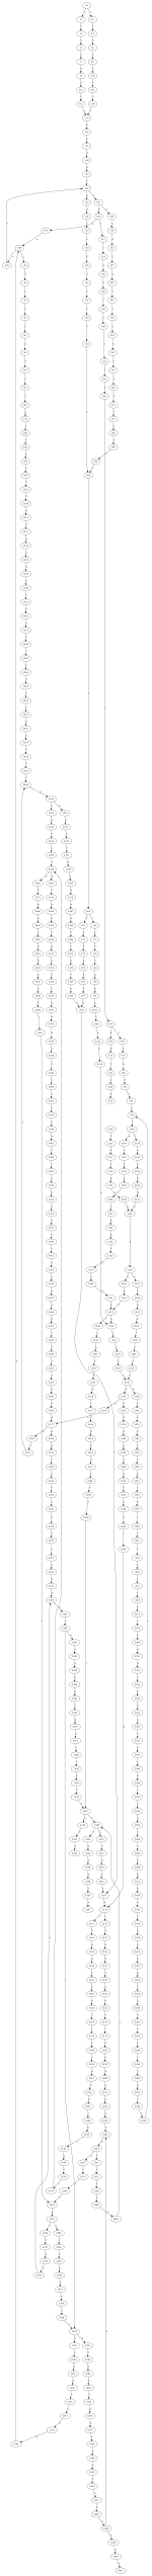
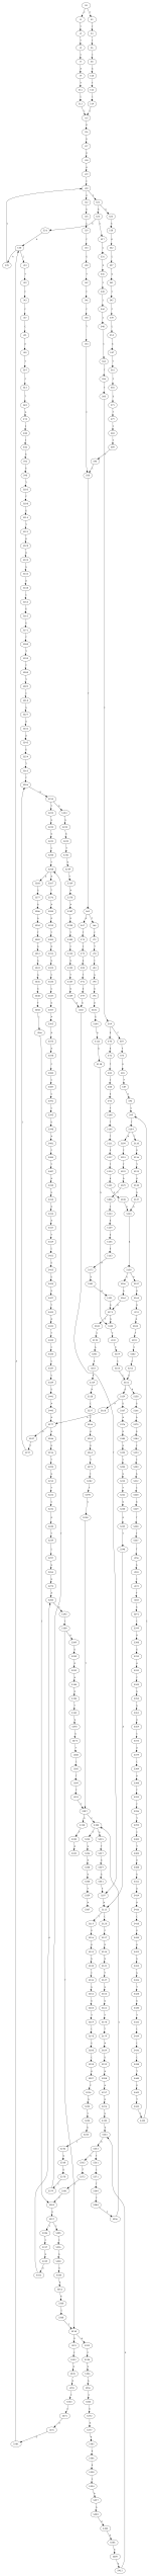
  strict digraph {
    fontname="IBM Plex Mono"
    node [fontname="IBM Plex Mono"]
    edge [fontname="IBM Plex Mono"]
    S0
    S1
    S2
    S3
    S4
    S5
    S6
    S7
    S8
    S9
    S10
    S11
    S12
    S13
    S14
    S15
    S16
    S17
    S18
    S19
    S20
    S21
    S22
    S23
    S24
    S25
    S26
    S27
    S28
    S29
    S30
    S31
    S32
    S33
    S34
    S35
    S36
    S37
    S38
    S39
    S40
    S41
    S42
    S43
    S44
    S45
    S46
    S47
    S48
    S49
    S50
    S51
    S52
    S53
    S54
    S55
    S56
    S57
    S58
    S59
    S60
    S61
    S62
    S63
    S64
    S65
    S66
    S67
    S68
    S69
    S70
    S71
    S72
    S73
    S74
    S75
    S76
    S77
    S78
    S79
    S80
    S81
    S82
    S83
    S84
    S85
    S86
    S87
    S88
    S89
    S90
    S91
    S92
    S93
    S94
    S95
    S96
    S97
    S98
    S99
+   S100
    S101
    S102
    S103
    S104
    S105
    S106
    S107
    S108
    S109
    S110
    S111
    S112
    S113
    S114
    S115
    S116
    S117
    S118
    S119
    S120
    S121
    S122
    S123
    S124
    S125
    S126
    S127
    S128
    S129
    S130
    S131
    S132
    S133
    S134
    S135
    n137 [label=S836]
    S137
    S138
    S139
    S140
    S141
    S142
    S143
    S144
    S145
    S146
    S147
    S148
    S149
    S150
    S151
    S152
    S153
    S154
    S155
    S156
    S157
    S158
    S159
    S160
    S161
    S162
    S163
    S164
    S165
    S166
    S167
    S168
    S169
    S170
    S171
    S172
    S173
    S174
    S175
    S176
    S177
    S178
    S179
    S180
    S181
    S182
    S183
    S184
    S185
    S186
    S187
    S188
    S189
    S190
    S191
    S192
    S193
    S194
    S195
    S196
    S197
    S198
    S199
    S200
    S201
    S202
    S203
    S204
    S205
    S206
    S207
    S208
    S209
    S210
    S211
    S212
    S213
    S214
    S215
    S216
    S217
    S218
    S219
    S220
    S221
    S222
    S223
    S224
    S225
    S226
    S227
    S228
    S229
    S230
    S231
    S232
    S233
    S234
    S235
    S236
    S237
    S238
    S239
    S240
    S241
    S242
    S243
    S244
    S245
    S246
    S247
    S248
    S249
    S250
    S251
    S252
    S253
    S254
    S255
    S256
    S257
    S258
    S259
    S260
    S261
    S262
    S263
    S264
    S265
    S266
    S267
    S268
    S269
    S270
    S271
    S272
    S273
    S274
    S275
    S276
    S277
    S278
    S279
    S280
    S281
    S282
    S283
    S284
    S285
    S286
    S287
    S288
    S289
    S290
    S291
    S292
    S293
    S294
    S295
    S296
    S297
    S298
    S299
    S300
    S301
    S302
    S303
    S304
    S305
    S306
    S307
    S308
    S309
    S310
    S311
    S312
    S313
    S314
    S315
    S316
    S317
    S318
    S319
    S320
    S321
    S322
    S323
    S324
    S325
    S326
    S327
    S328
    S329
    S330
    S331
    S332
    S333
    S334
    S335
    S336
    S337
    S338
    S339
    S340
    S341
    S342
    S343
    S344
    S345
    S346
    S347
    S348
    S349
    S350
    S351
    S352
    S353
    S354
    S355
    S356
    S357
    S358
    S359
    S360
    S361
    S362
    S363
    S364
    S365
    S366
    S367
    S368
    S369
    S370
    S371
    S372
    S373
    S374
    S375
    S376
    S377
    S378
    S379
    S380
    S381
    S382
    S383
    S384
    S385
    S386
    S387
    S388
    S389
    S390
    S391
    S392
    S393
    S394
    S395
    S396
    S397
    S398
    S399
    S400
    S401
    S402
    S403
    S404
    S405
    S406
    S407
    S408
    S409
    S410
    S411
    S412
    S413
    S414
    S415
    S416
    S417
    S418
    S419
    S420
    S421
    S422
    S423
    S424
    S425
    S426
    S427
    S428
    S429
    S430
    S431
    S432
    S433
    S434
    S435
    S436
    S437
    S438
    S439
    S440
    S441
    S442
    S443
    S444
    S445
    S0 -> S1 [label=C]
    S0 -> S2 [label=T]
    S1 -> S3 [label=T]
    S2 -> S4 [label=T]
    S3 -> S5 [label=T]
    S4 -> S6 [label=T]
    S5 -> S7 [label=C]
    S6 -> S8 [label=C]
    S7 -> S9 [label=A]
    S8 -> S10 [label=A]
    S9 -> S11 [label=T]
    S10 -> S12 [label=T]
    S11 -> S13 [label=C]
    S12 -> S14 [label=C]
    S13 -> S15 [label=C]
    S14 -> S15 [label=C]
    S15 -> S16 [label=A]
    S16 -> S17 [label=G]
    S17 -> S18 [label=A]
    S18 -> S19 [label=A]
    S19 -> S20 [label=C]
    S20 -> S21 [label=C]
    S20 -> S22 [label=A]
    S21 -> S23 [label=A]
    S21 -> S24 [label=G]
    S22 -> S25 [label=G]
    S23 -> S26 [label=G]
    S23 -> S27 [label=C]
    S24 -> S28 [label=G]
    S25 -> S29 [label=C]
    S26 -> S30 [label=A]
    S27 -> S31 [label=C]
    S28 -> S32 [label=A]
    S29 -> S33 [label=C]
    S30 -> S34 [label=C]
    S30 -> S35 [label=A]
    S31 -> S36 [label=A]
    S32 -> S37 [label=C]
    S33 -> S38 [label=G]
    S34 -> S39 [label=T]
    S35 -> S20 [label=C]
    S36 -> S40 [label=C]
    S37 -> S41 [label=G]
    S38 -> S42 [label=T]
    S39 -> S43 [label=C]
    S40 -> S44 [label=C]
    S41 -> S45 [label=C]
    S42 -> S46 [label=C]
    S43 -> S47 [label=C]
    S44 -> S48 [label=C]
    S45 -> S49 [label=C]
    S46 -> S50 [label=C]
    S47 -> S51 [label=C]
    S48 -> S52 [label=C]
    S49 -> S53 [label=C]
    S50 -> S54 [label=T]
    S51 -> S55 [label=A]
    S52 -> S56 [label=T]
    S53 -> S57 [label=A]
    S54 -> S58 [label=C]
    S55 -> S59 [label=T]
    S56 -> S60 [label=T]
    S57 -> S61 [label=T]
    S58 -> S62 [label=T]
    S59 -> S63 [label=C]
    S60 -> S64 [label=C]
    S61 -> S65 [label=C]
    S62 -> S66 [label=T]
    S62 -> S67 [label=G]
    S63 -> S68 [label=T]
    S64 -> S69 [label=C]
    S64 -> S70 [label=G]
    S65 -> S71 [label=G]
    S66 -> S72 [label=C]
    S67 -> S73 [label=T]
    S68 -> S74 [label=G]
    S69 -> S75 [label=T]
    S70 -> S76 [label=A]
    S71 -> S77 [label=T]
    S72 -> S78 [label=T]
    S73 -> S79 [label=C]
    S74 -> S80 [label=C]
    S75 -> S81 [label=G]
    S76 -> S82 [label=T]
    S77 -> S83 [label=C]
    S78 -> S84 [label=C]
    S79 -> S85 [label=G]
    S80 -> S86 [label=C]
    S81 -> S87 [label=T]
    S82 -> S88 [label=C]
    S83 -> S89 [label=C]
    S84 -> S90 [label=G]
    S85 -> S91 [label=T]
    S86 -> S92 [label=A]
    S87 -> S93 [label=C]
    S88 -> S94 [label=G]
    S89 -> S95 [label=T]
    S90 -> S96 [label=G]
    S91 -> S97 [label=G]
    S92 -> S98 [label=G]
    S93 -> S99 [label=C]
+   S94 -> S100 [label=T]
    S95 -> S58 [label=C]
    S96 -> S101 [label=A]
    S97 -> S102 [label=G]
    S98 -> S103 [label=T]
    S99 -> S104 [label=T]
+   S100 -> S105 [label=T]
    S101 -> S106 [label=G]
    S102 -> S107 [label=T]
    S103 -> S108 [label=C]
    S104 -> S109 [label=A]
    S104 -> S110 [label=T]
    S105 -> S111 [label=T]
    S106 -> S112 [label=A]
    S107 -> S113 [label=A]
    S108 -> S114 [label=G]
    S109 -> S115 [label=C]
    S110 -> S116 [label=G]
    S111 -> S117 [label=G]
    S112 -> S118 [label=G]
    S113 -> S119 [label=T]
    S113 -> S120 [label=C]
    S114 -> S121 [label=T]
    S115 -> S122 [label=T]
    S116 -> S123 [label=T]
    S117 -> S124 [label=T]
    S118 -> S125 [label=G]
    S119 -> S126 [label=G]
    S120 -> S127 [label=C]
    S121 -> S128 [label=A]
    S122 -> S129 [label=A]
    S123 -> S130 [label=A]
    S124 -> S131 [label=A]
    S125 -> S132 [label=T]
    S126 -> S133 [label=A]
    S127 -> S134 [label=G]
    S128 -> S135 [label=A]
    S129 -> n137 [label=C]
    S130 -> S137 [label=G]
    S131 -> S138 [label=G]
    S132 -> S139 [label=C]
    S133 -> S140 [label=G]
    S134 -> S141 [label=G]
    S135 -> S142 [label=G]
    n137 -> S143 [label=C]
    S137 -> S144 [label=G]
    S138 -> S144 [label=G]
    S139 -> S145 [label=C]
    S140 -> S146 [label=C]
    S141 -> S147 [label=T]
    S142 -> S148 [label=A]
    S143 -> S149 [label=A]
    S144 -> S150 [label=A]
    S145 -> S151 [label=C]
    S146 -> S152 [label=G]
    S147 -> S153 [label=G]
    S148 -> S154 [label=C]
    S149 -> S155 [label=G]
    S150 -> S156 [label=G]
    S150 -> S157 [label=A]
    S151 -> S158 [label=A]
    S151 -> S159 [label=G]
    S152 -> S160 [label=G]
    S153 -> S161 [label=G]
    S154 -> S162 [label=G]
    S155 -> S163 [label=G]
    S156 -> S164 [label=A]
    S157 -> S165 [label=A]
    S158 -> S166 [label=G]
    S159 -> S167 [label=G]
    S159 -> S168 [label=A]
    S160 -> S169 [label=T]
    S161 -> S170 [label=T]
    S162 -> S171 [label=G]
    S163 -> S172 [label=A]
    S164 -> S173 [label=G]
    S165 -> S174 [label=G]
    S166 -> S175 [label=A]
    S167 -> S176 [label=A]
    S168 -> S177 [label=A]
    S169 -> S178 [label=C]
    S170 -> S179 [label=T]
    S171 -> S180 [label=C]
    S172 -> S181 [label=G]
    S173 -> S125 [label=G]
    S173 -> S182 [label=T]
    S174 -> S183 [label=G]
    S175 -> S184 [label=G]
    S176 -> S185 [label=G]
    S177 -> S186 [label=A]
    S177 -> S187 [label=G]
    S178 -> S188 [label=G]
    S179 -> S189 [label=A]
    S180 -> S190 [label=T]
    S181 -> S191 [label=A]
    S182 -> S192 [label=C]
    S183 -> S193 [label=T]
    S184 -> S194 [label=C]
    S185 -> S195 [label=G]
    S186 -> S196 [label=G]
    S187 -> S197 [label=T]
    S188 -> S198 [label=C]
    S189 -> S199 [label=G]
    S190 -> S200 [label=C]
    S191 -> S173 [label=G]
    S192 -> S201 [label=A]
    S193 -> S202 [label=C]
    S194 -> S203 [label=C]
    S195 -> S204 [label=C]
    S196 -> S205 [label=T]
    S197 -> S206 [label=C]
    S198 -> S207 [label=A]
    S199 -> S208 [label=A]
    S200 -> S209 [label=T]
    S201 -> S210 [label=G]
    S202 -> S211 [label=C]
    S203 -> S212 [label=A]
    S204 -> S213 [label=G]
    S205 -> S214 [label=G]
    S206 -> S215 [label=G]
    S207 -> S216 [label=C]
    S208 -> S217 [label=A]
    S209 -> S218 [label=C]
    S210 -> S219 [label=G]
    S211 -> S151 [label=C]
    S212 -> S220 [label=C]
    S213 -> S221 [label=T]
    S214 -> S222 [label=T]
    S215 -> S223 [label=C]
    S215 -> S224 [label=A]
    S216 -> S225 [label=G]
    S217 -> S226 [label=G]
    S218 -> S227 [label=G]
    S219 -> S228 [label=A]
    S220 -> S229 [label=G]
    S221 -> S230 [label=G]
    S222 -> S231 [label=C]
    S223 -> S232 [label=G]
    S224 -> S233 [label=G]
    S225 -> S234 [label=C]
    S226 -> S235 [label=G]
    S227 -> S236 [label=A]
    S228 -> S237 [label=C]
    S229 -> S238 [label=T]
    S230 -> S239 [label=G]
    S231 -> S240 [label=G]
    S232 -> S241 [label=G]
    S233 -> S242 [label=G]
    S234 -> S243 [label=G]
    S235 -> S244 [label=G]
    S236 -> S245 [label=A]
    S237 -> S246 [label=C]
    S238 -> S247 [label=T]
    S239 -> S248 [label=T]
    S240 -> S249 [label=T]
    S241 -> S250 [label=C]
    S242 -> S251 [label=T]
    S243 -> S252 [label=C]
    S244 -> S253 [label=G]
    S245 -> S254 [label=G]
    S246 -> S255 [label=A]
    S247 -> S256 [label=T]
    S248 -> S113 [label=A]
    S249 -> S257 [label=C]
    S250 -> S258 [label=T]
    S251 -> S259 [label=A]
    S252 -> S260 [label=G]
    S253 -> S261 [label=T]
    S253 -> S262 [label=G]
    S254 -> S263 [label=T]
    S255 -> S264 [label=G]
    S256 -> S265 [label=A]
    S257 -> S266 [label=G]
    S258 -> S267 [label=A]
    S258 -> S268 [label=G]
    S259 -> S269 [label=T]
    S260 -> S270 [label=G]
    S261 -> S271 [label=C]
    S262 -> S272 [label=T]
    S263 -> S206 [label=C]
    S264 -> S273 [label=T]
    S265 -> S274 [label=C]
    S266 -> S275 [label=G]
    S267 -> S276 [label=T]
    S268 -> S277 [label=G]
    S269 -> S278 [label=A]
    S270 -> S279 [label=C]
    S271 -> S280 [label=T]
    S272 -> S281 [label=C]
    S273 -> S282 [label=C]
    S274 -> S283 [label=T]
    S275 -> S284 [label=A]
    S276 -> S285 [label=A]
    S277 -> S286 [label=A]
    S278 -> S287 [label=A]
    S279 -> S258 [label=T]
    S280 -> S288 [label=C]
    S281 -> S289 [label=C]
    S282 -> S290 [label=T]
    S283 -> S291 [label=G]
    S284 -> S292 [label=A]
    S285 -> S293 [label=G]
    S286 -> S294 [label=A]
    S287 -> S295 [label=G]
    S288 -> S296 [label=T]
    S289 -> S297 [label=G]
    S290 -> S298 [label=C]
    S291 -> S299 [label=C]
    S292 -> S300 [label=C]
    S293 -> S301 [label=T]
    S294 -> S302 [label=T]
    S295 -> S303 [label=T]
    S296 -> S304 [label=C]
    S297 -> S305 [label=C]
    S297 -> S306 [label=T]
    S298 -> S307 [label=T]
    S299 -> S308 [label=A]
    S300 -> S309 [label=A]
    S300 -> S310 [label=T]
    S301 -> S311 [label=A]
    S302 -> S312 [label=G]
    S303 -> S313 [label=C]
    S304 -> S314 [label=T]
    S304 -> S315 [label=G]
    S305 -> S316 [label=C]
    S306 -> S317 [label=C]
    S307 -> S304 [label=C]
    S307 -> S318 [label=G]
    S308 -> S319 [label=G]
    S309 -> S320 [label=G]
    S310 -> S321 [label=G]
    S310 -> S322 [label=A]
    S311 -> S323 [label=G]
    S312 -> S324 [label=G]
    S313 -> S325 [label=G]
    S314 -> S326 [label=G]
    S315 -> S327 [label=T]
    S316 -> S328 [label=G]
    S317 -> S329 [label=G]
    S318 -> S330 [label=T]
    S319 -> S331 [label=A]
    S320 -> S332 [label=G]
    S321 -> S333 [label=C]
    S322 -> S334 [label=C]
    S323 -> S335 [label=C]
    S324 -> S336 [label=G]
    S325 -> S337 [label=T]
    S326 -> S338 [label=A]
    S327 -> S339 [label=G]
    S328 -> S340 [label=G]
    S329 -> S341 [label=G]
    S330 -> S342 [label=A]
    S331 -> S343 [label=C]
    S332 -> S344 [label=A]
    S333 -> S345 [label=A]
    S334 -> S346 [label=A]
    S335 -> S347 [label=C]
    S336 -> S348 [label=G]
    S337 -> S349 [label=G]
    S338 -> S350 [label=G]
    S339 -> S351 [label=G]
    S340 -> S352 [label=A]
    S341 -> S284 [label=A]
    S343 -> S353 [label=G]
    S344 -> S354 [label=A]
    S345 -> S355 [label=A]
    S346 -> S356 [label=A]
    S347 -> S357 [label=G]
    S348 -> S358 [label=T]
    S349 -> S102 [label=G]
    S350 -> S359 [label=T]
    S351 -> S107 [label=T]
    S352 -> S360 [label=A]
    S353 -> S361 [label=G]
    S354 -> S362 [label=T]
    S355 -> S363 [label=C]
    S356 -> S364 [label=C]
    S357 -> S365 [label=A]
    S358 -> S366 [label=C]
    S359 -> S367 [label=A]
    S360 -> S368 [label=C]
    S361 -> S369 [label=A]
    S362 -> S370 [label=A]
    S363 -> S371 [label=C]
    S364 -> S372 [label=G]
    S365 -> S373 [label=A]
    S366 -> S289 [label=C]
    S368 -> S310 [label=T]
    S369 -> S374 [label=C]
    S370 -> S375 [label=G]
    S371 -> S376 [label=A]
    S372 -> S377 [label=A]
    S373 -> S378 [label=A]
    S374 -> S379 [label=A]
    S375 -> S380 [label=T]
    S376 -> S381 [label=G]
    S377 -> S382 [label=A]
    S378 -> S383 [label=C]
    S379 -> S384 [label=C]
    S380 -> S385 [label=C]
    S381 -> S30 [label=A]
    S382 -> S386 [label=A]
    S383 -> S387 [label=C]
    S384 -> S388 [label=A]
    S385 -> S389 [label=T]
    S386 -> S390 [label=A]
    S387 -> S391 [label=C]
    S388 -> S392 [label=C]
    S389 -> S393 [label=C]
    S390 -> S394 [label=C]
    S391 -> S395 [label=C]
    S392 -> S396 [label=C]
    S393 -> S307 [label=T]
    S394 -> S397 [label=A]
    S395 -> S398 [label=G]
    S396 -> S399 [label=T]
    S397 -> S400 [label=G]
    S398 -> S401 [label=A]
    S399 -> S402 [label=C]
    S400 -> S403 [label=A]
    S401 -> S404 [label=C]
    S402 -> S405 [label=T]
    S403 -> S406 [label=A]
    S404 -> S407 [label=T]
    S405 -> S408 [label=A]
    S406 -> S409 [label=G]
    S407 -> S410 [label=A]
    S408 -> S411 [label=G]
    S409 -> S412 [label=G]
    S410 -> S413 [label=G]
    S411 -> S414 [label=A]
-   S403 -> S244 [label=G]
+   S412 -> S244 [label=G]
    S413 -> S415 [label=A]
    S414 -> S416 [label=A]
    S415 -> S417 [label=A]
    S416 -> S418 [label=C]
    S417 -> S419 [label=T]
    S418 -> S420 [label=G]
    S419 -> S421 [label=C]
    S420 -> S422 [label=A]
    S421 -> S423 [label=G]
    S422 -> S424 [label=G]
    S423 -> S425 [label=G]
    S424 -> S426 [label=G]
    S425 -> S427 [label=G]
    S426 -> S428 [label=T]
    S427 -> S429 [label=T]
    S428 -> S430 [label=G]
    S429 -> S431 [label=A]
    S430 -> S432 [label=T]
    S431 -> S433 [label=T]
    S432 -> S434 [label=C]
    S433 -> S435 [label=C]
    S434 -> S436 [label=C]
    S435 -> S437 [label=C]
    S436 -> S438 [label=C]
    S437 -> S439 [label=C]
    S438 -> S440 [label=T]
    S439 -> S441 [label=G]
    S440 -> S442 [label=G]
    S441 -> S443 [label=A]
    S442 -> S444 [label=T]
    S443 -> S177 [label=A]
    S444 -> S445 [label=C]
    S445 -> S99 [label=C]
  }
